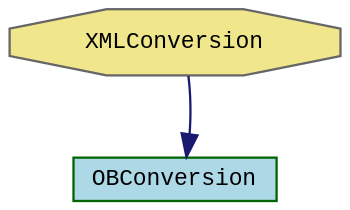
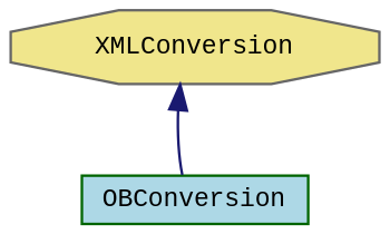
  digraph {
    fontname="Liberation Mono"
    node [fontname="Liberation Mono" fontsize=10 style=filled]
    n1 [color=gray40 fillcolor=khaki fontcolor=black height=0.2 label=XMLConversion shape=octagon width=0.4]
    n2 [color=darkgreen fillcolor=lightblue height=0.2 label=OBConversion shape=box width=0.4]
-   n2 -> n1 [color=midnightblue dir=back fontname="Liberation Mono" fontsize=10 labelfontname=FreeSans labelfontsize=10 style=solid]
+   n1 -> n2 [color=midnightblue dir=back fontname="Liberation Mono" fontsize=10 labelfontname=FreeSans labelfontsize=10 style=solid]
  }
